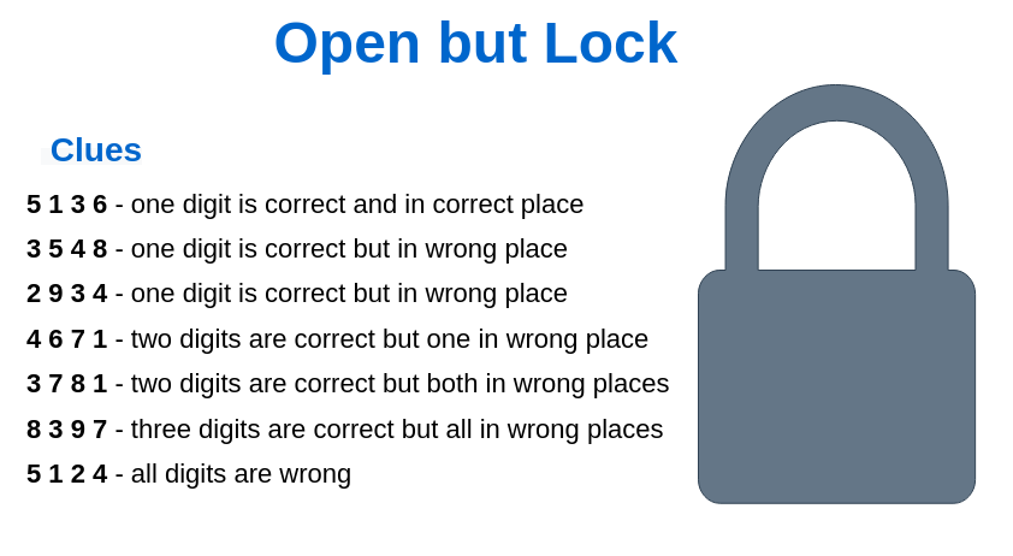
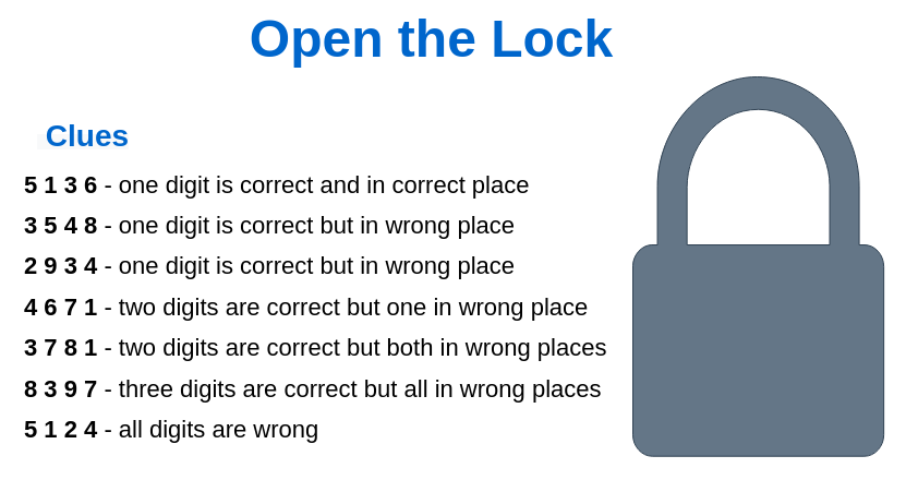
  <mxCell id="0" />
  <mxCell id="1" parent="0" />
- <mxCell id="2" value="&lt;font style=&quot;font-size: 48px&quot;&gt;&lt;b&gt;&lt;font color=&quot;#0066cc&quot;&gt;Open but Lock&lt;/font&gt;&lt;br&gt;&lt;/b&gt;&lt;/font&gt;" style="text;html=1;resizable=0;autosize=1;align=center;verticalAlign=middle;points=[];fillColor=none;strokeColor=none;rounded=0;" parent="1" vertex="1"><mxGeometry x="220" y="20" width="350" height="30" as="geometry" /></mxCell>
+ <mxCell id="2" value="&lt;font style=&quot;font-size: 48px&quot;&gt;&lt;b&gt;&lt;font color=&quot;#0066cc&quot;&gt;Open the Lock&lt;/font&gt;&lt;br&gt;&lt;/b&gt;&lt;/font&gt;" style="text;html=1;resizable=0;autosize=1;align=center;verticalAlign=middle;points=[];fillColor=none;strokeColor=none;rounded=0;" parent="1" vertex="1"><mxGeometry x="220" y="20" width="350" height="30" as="geometry" /></mxCell>
  <mxCell id="3" value="&lt;p style=&quot;box-sizing: border-box ; margin: 0px 0px 8px ; padding: 0px ; min-height: 24px ; line-height: 170% ; font-family: &amp;#34;proximanova&amp;#34; , &amp;#34;helvetica&amp;#34; , &amp;#34;arial&amp;#34; , sans-serif ; background-color: rgb(255 , 255 , 255) ; font-size: 22px&quot;&gt;&lt;font style=&quot;font-size: 22px&quot;&gt;&lt;b&gt;5 1 3 6&lt;/b&gt;&amp;nbsp;- one digit is correct and in correct place&lt;br&gt;&lt;/font&gt;&lt;font style=&quot;font-size: 22px&quot;&gt;&lt;b&gt;3 5 4 8&lt;/b&gt;&amp;nbsp;- one digit is correct&amp;nbsp;but in wrong place&lt;br&gt;&lt;/font&gt;&lt;font style=&quot;font-size: 22px&quot;&gt;&lt;b&gt;2 9 3 4&lt;/b&gt;&amp;nbsp;- one digit is correct&amp;nbsp;but in wrong place&lt;br&gt;&lt;/font&gt;&lt;font style=&quot;font-size: 22px&quot;&gt;&lt;b&gt;4 6 7 1&lt;/b&gt;&amp;nbsp;- two digits are correct but one in wrong place&lt;br&gt;&lt;/font&gt;&lt;font style=&quot;font-size: 22px&quot;&gt;&lt;b&gt;3 7 8 1&lt;/b&gt; - two digits are correct but both in wrong places&lt;br&gt;&lt;/font&gt;&lt;font style=&quot;font-size: 22px&quot;&gt;&lt;b&gt;8 3 9 7&lt;/b&gt;&amp;nbsp;- three digits are correct but all in wrong places&lt;br&gt;&lt;/font&gt;&lt;font style=&quot;font-size: 22px&quot;&gt;&lt;b&gt;5 1 2 4&lt;/b&gt; - all digits are wrong&lt;/font&gt;&lt;/p&gt;" style="text;html=1;resizable=0;autosize=1;align=left;verticalAlign=middle;points=[];fillColor=none;strokeColor=none;rounded=0;" parent="1" vertex="1"><mxGeometry x="20" y="150" width="550" height="270" as="geometry" /></mxCell>
  <mxCell id="4" value="&lt;b style=&quot;color: rgb(0 , 0 , 0) ; font-family: &amp;#34;helvetica&amp;#34; ; font-style: normal ; letter-spacing: normal ; text-align: center ; text-indent: 0px ; text-transform: none ; word-spacing: 0px ; background-color: rgb(248 , 249 , 250)&quot;&gt;&lt;font color=&quot;#0066cc&quot; style=&quot;font-size: 28px&quot;&gt;&amp;nbsp;Clues&lt;/font&gt;&lt;/b&gt;" style="text;whiteSpace=wrap;html=1;" parent="1" vertex="1"><mxGeometry x="32" y="101" width="370" height="40" as="geometry" /></mxCell>
  <mxCell id="5" value="" style="group;fillColor=#ffffff;" parent="1" vertex="1" connectable="0"><mxGeometry x="580" y="70" width="240" height="370" as="geometry" /></mxCell>
  <mxCell id="6" value="" style="pointerEvents=1;shadow=0;dashed=0;html=1;strokeColor=#314354;labelPosition=center;verticalLabelPosition=bottom;verticalAlign=top;outlineConnect=0;align=center;shape=mxgraph.office.security.lock_protected;fillColor=#647687;fontColor=#ffffff;" parent="5" vertex="1"><mxGeometry width="230.137" height="347.733" as="geometry" /></mxCell>
  <mxCell id="7" value="" style="shape=image;html=1;verticalAlign=top;verticalLabelPosition=bottom;labelBackgroundColor=#ffffff;imageAspect=0;aspect=fixed;image=https://cdn0.iconfinder.com/data/icons/security-double-colour-blue-black-vol-3/52/security__password__protection__access-128.png;fontColor=#0066CC;" vertex="1" parent="5"><mxGeometry x="3.7" y="139.64" width="224.3" height="224.3" as="geometry" /></mxCell>
